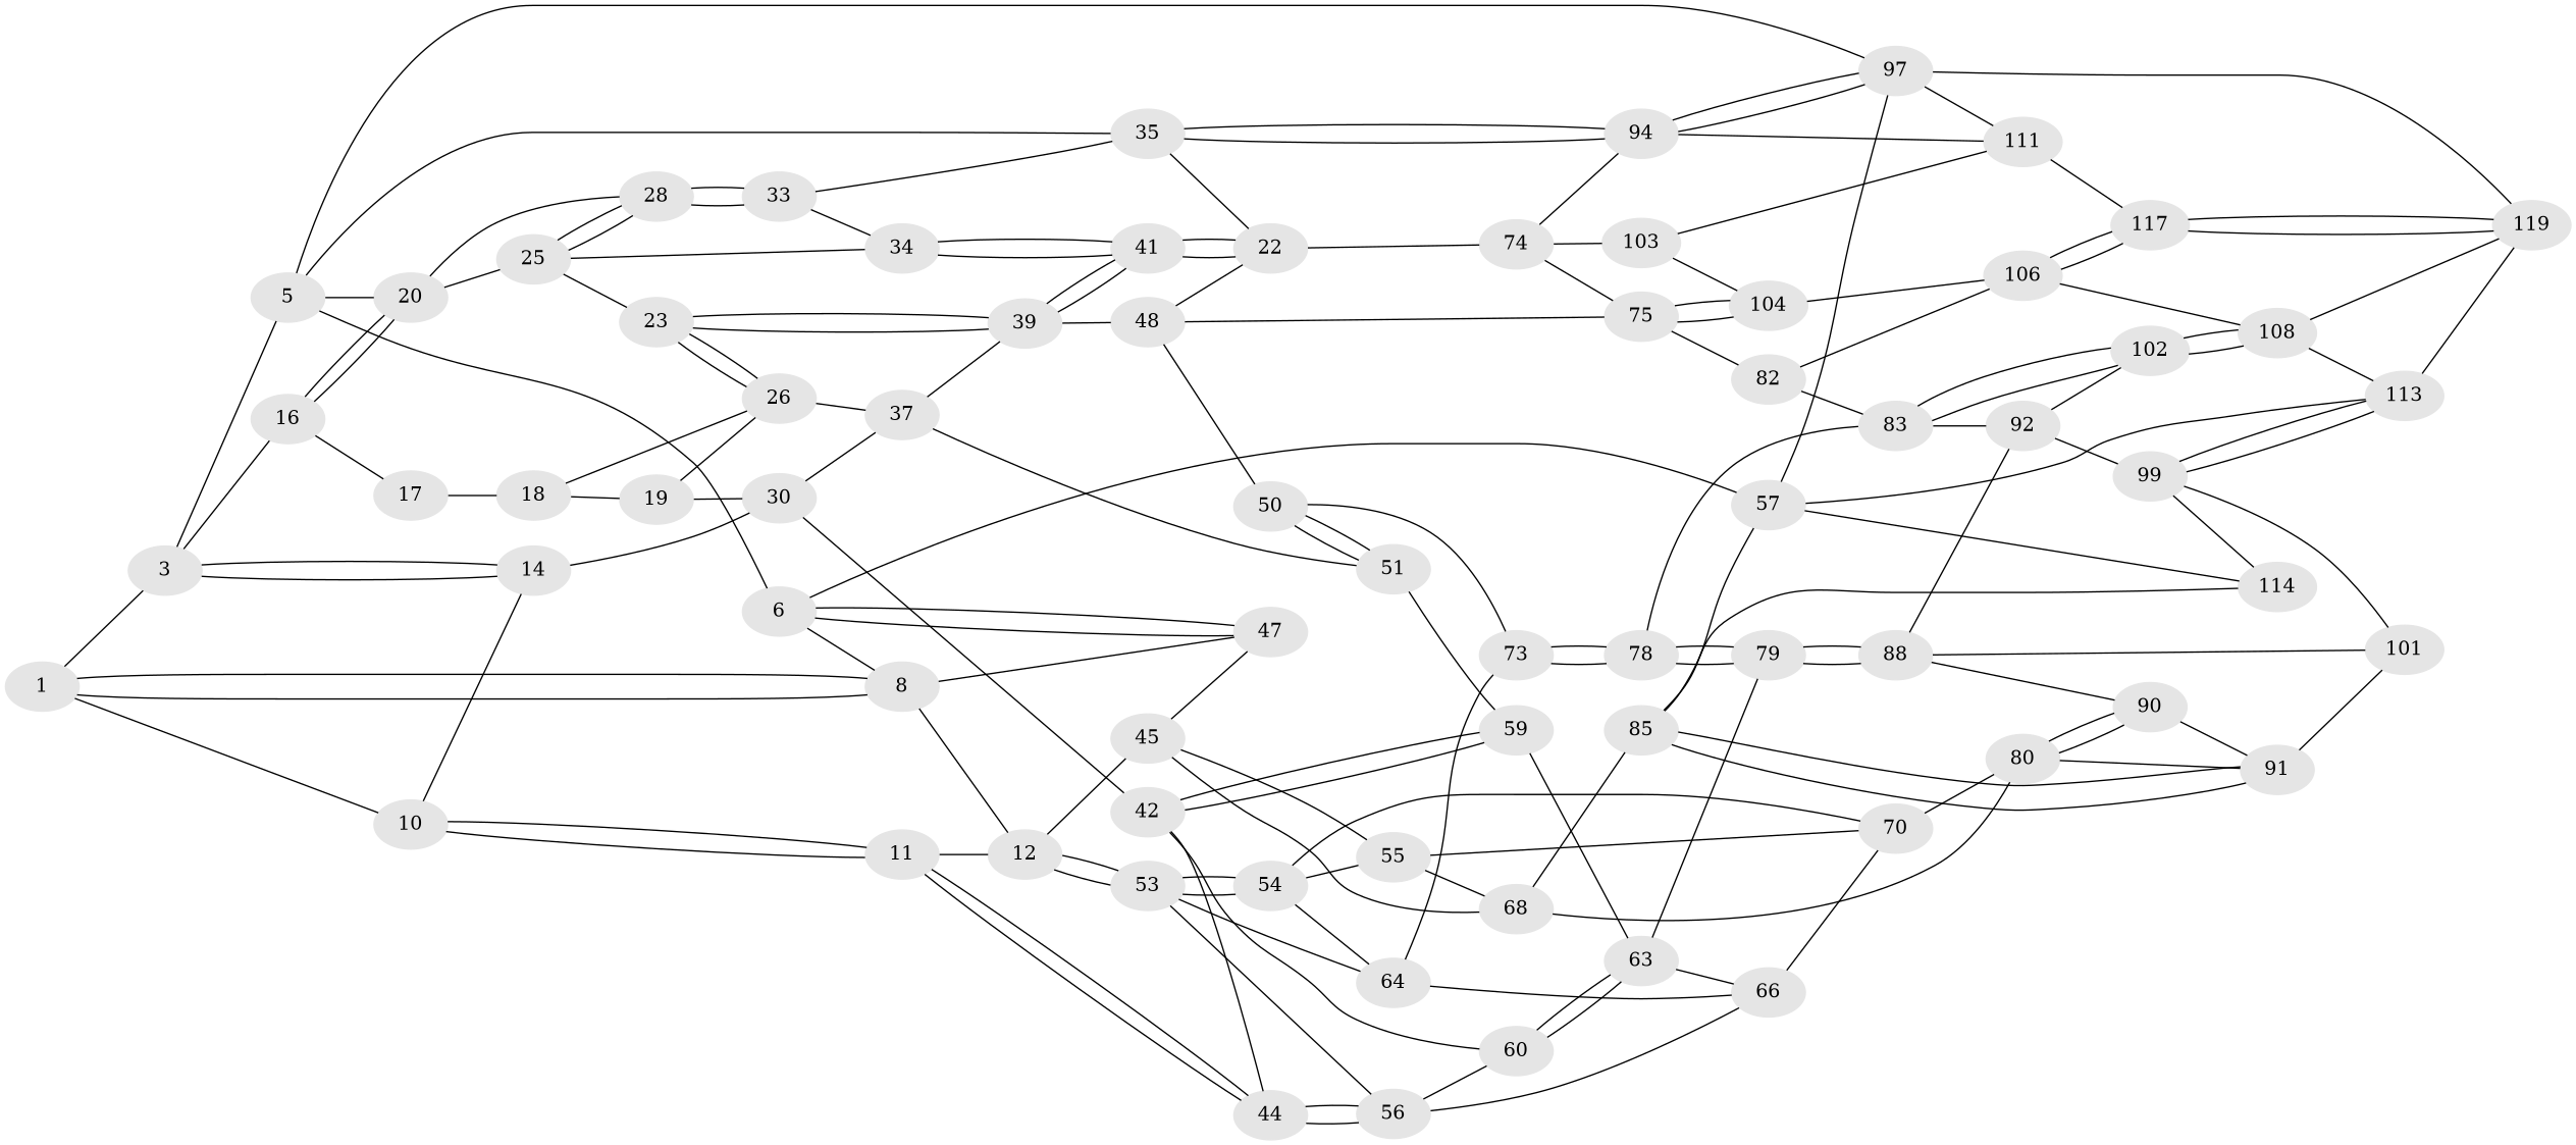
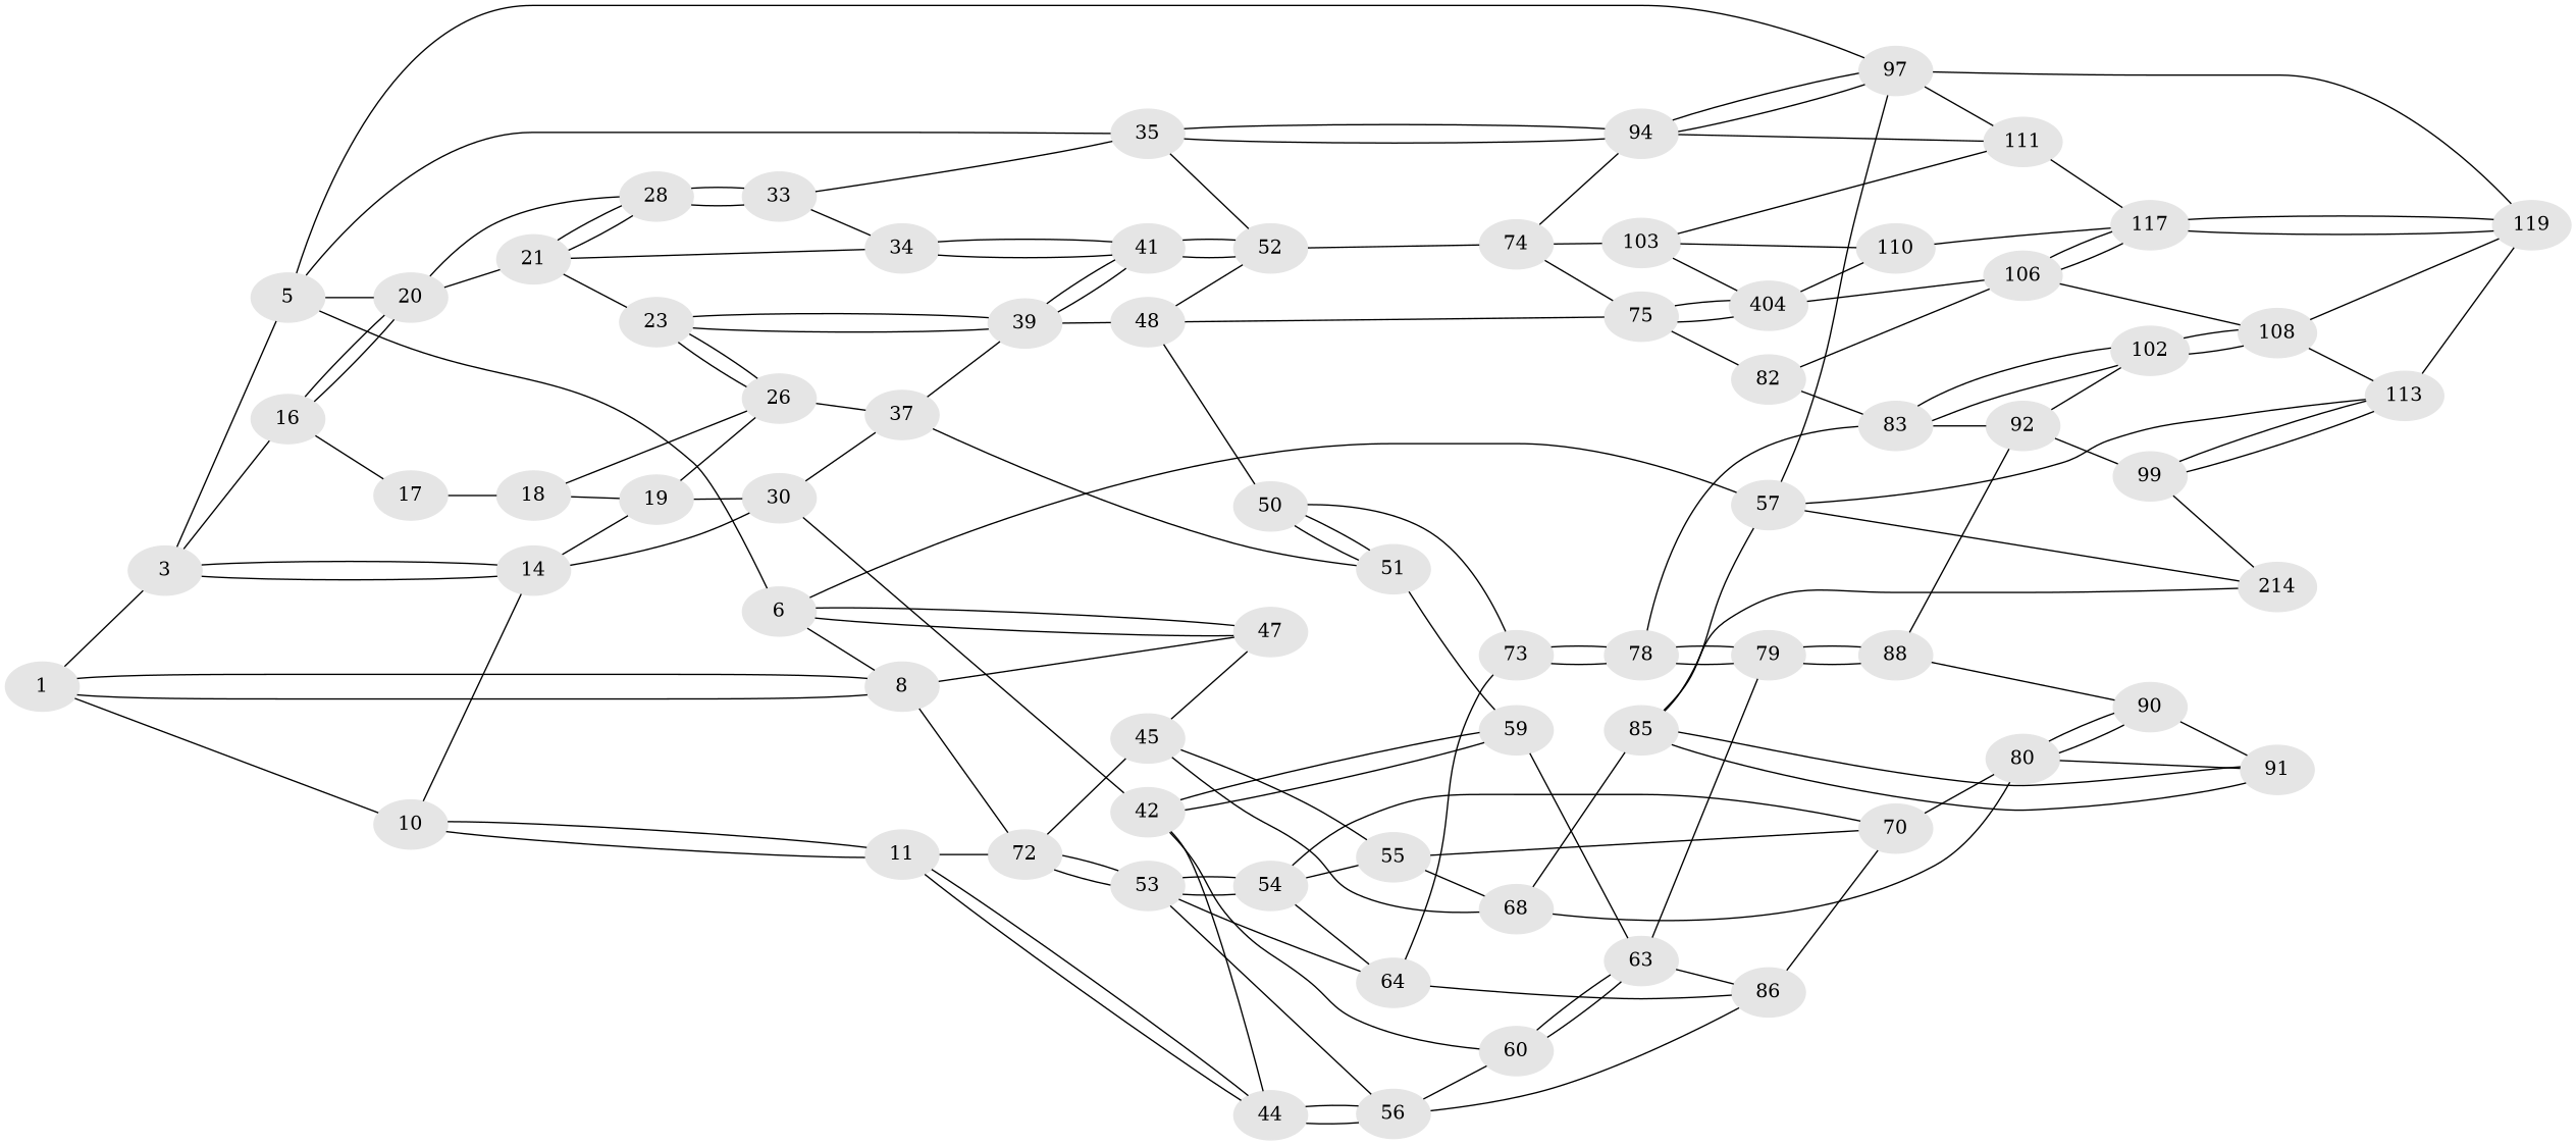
  graph {
    rankdir=LR
    node [color=gray90 style=filled]
    1 [super="+2"]
    3 [super="+4"]
    8 [super="+9"]
    10
    5 [super="+26"]
    14 [super="+15"]
    16
    47
-   12 [super="+13"]
+   12 [super="+13" label=72]
    11
    6 [super="+7"]
    20 [super="+27"]
    35 [super="+36"]
    97 [super="+121"]
    19 [super="+29"]
    30 [super="+31"]
    17
    n18 [label=57 super="+116"]
-   21 [super="+22" label=25]
+   21 [super="+22"]
    28
-   52 [super="+58" label=22]
+   52 [super="+58"]
    94 [super="+95"]
    111 [super="+120"]
    n24 [label=119 super="+122"]
-   114
+   114 [label=214]
    113 [super="+115"]
    45 [super="+46"]
    53 [super="+57"]
    44
    56 [super="+61"]
    55 [super="+67"]
    68 [super="+69"]
    54 [super="+65"]
    64
    n35 [label=26 super="+32"]
    37 [super="+38"]
    42 [super="+43"]
    18 [super="+25"]
    23
    34
    33
    39 [super="+40"]
    41
    48 [super="+49"]
    51
    59 [super="+62"]
    60
    74 [super="+96"]
    50
    75 [super="+76"]
    63 [super="+71"]
-   66 [super="+72"]
+   66 [super="+72" label=86]
    70 [super="+77"]
    80 [super="+81"]
    85 [super="+86"]
    73
    82
-   104 [super="+105"]
+   104 [super="+105" label=404]
    78
    103 [super="+109"]
    79
    88 [super="+89"]
    90
    91 [super="+93"]
    83 [super="+84"]
+   110
    106 [super="+107"]
    92 [super="+98"]
    102
-   101
    108 [super="+112"]
    117 [super="+119"]
    99 [super="+100"]
    1 -- 3
    1 -- 8
    1 -- 8
    1 -- 10
    3 -- 5
    3 -- 14
    3 -- 14
    3 -- 16
    8 -- 47
    8 -- 12
    10 -- 14
    10 -- 11
    10 -- 11
    5 -- 6
    5 -- 20
    5 -- 35
    5 -- 97
+   14 -- 19
    14 -- 30
    16 -- 20
    16 -- 20
    16 -- 17
    12 -- 45
    12 -- 53
    12 -- 53
    11 -- 12
    11 -- 44
    11 -- 44
    6 -- 8
    6 -- 47
    6 -- 47
    6 -- n18
    20 -- 21
    20 -- 28
    35 -- 52
    35 -- 94
    35 -- 94
    97 -- 111
    97 -- n24
    19 -- 30
    19 -- n35
    30 -- 37
    30 -- 42
    17 -- 18 [weight=2]
    n18 -- 97
    n18 -- 114
    n18 -- 113
    21 -- 28
    21 -- 28
    21 -- 23
    21 -- 34
    28 -- 33
    28 -- 33
    52 -- 74
    94 -- 97
    94 -- 97
    94 -- 111
    111 -- 117
    113 -- n24
    45 -- 47
    45 -- 55
    45 -- 68
    53 -- 56
    53 -- 54
    53 -- 54
    53 -- 64
    44 -- 56
    44 -- 56
    56 -- 60
    56 -- 66
    55 -- 68
    55 -- 70
    68 -- 80
    68 -- 85
    54 -- 55
    54 -- 64
    54 -- 70
    64 -- 66
    64 -- 73
    n35 -- 37
    37 -- 39
    37 -- 51
    42 -- 44
    42 -- 59
    42 -- 59
    42 -- 60
    18 -- 19
    18 -- n35
    23 -- n35
    23 -- n35
    23 -- 39
    23 -- 39
    34 -- 41
    34 -- 41
    33 -- 35
    33 -- 34
    39 -- 41
    39 -- 41
    39 -- 48
    41 -- 52
    41 -- 52
    48 -- 52
    48 -- 50
    48 -- 75
    51 -- 59
    59 -- 63
    60 -- 63
    60 -- 63
    74 -- 94
    74 -- 75
    74 -- 103
    50 -- 51
    50 -- 51
    50 -- 73
    75 -- 82
    75 -- 104
    75 -- 104
    63 -- 66
    63 -- 79
    66 -- 70
    70 -- 80
    80 -- 90
    80 -- 90
    80 -- 91
    85 -- n18
    85 -- 114
    85 -- 91
    85 -- 91
    73 -- 78
    73 -- 78
    82 -- 83
    82 -- 106
+   104 -- 110
    104 -- 106
    78 -- 79
    78 -- 79
    78 -- 83
    103 -- 111
    103 -- 104
+   103 -- 110
    79 -- 88
    79 -- 88
    88 -- 90
    88 -- 92
-   88 -- 101
    90 -- 91
-   91 -- 101
    83 -- 92
    83 -- 102
    83 -- 102
+   110 -- 117
    106 -- 108
    106 -- 117
    106 -- 117
    92 -- 102
    92 -- 99
    102 -- 108
    102 -- 108
    108 -- n24
    108 -- 113
    117 -- n24
    117 -- n24
    99 -- 114
    99 -- 113
    99 -- 113
-   99 -- 101
  }
